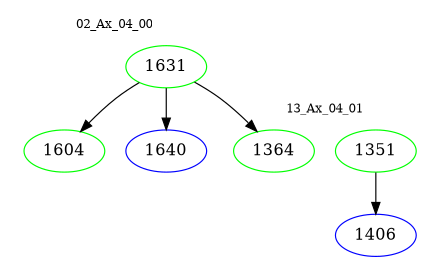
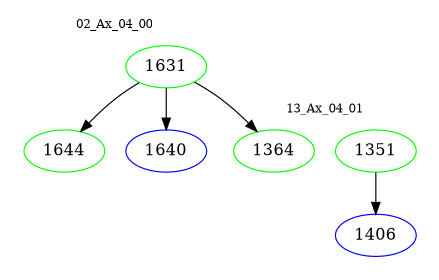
  digraph {
    node [color=green]
    edge [color=black]
    n1 [label=1351]
    n2 [color=blue label=1406]
    n3 [label=1364]
    n4 [label=1631]
-   n5 [label=1604]
+   n5 [label=1644]
    n6 [color=blue label=1640]
    subgraph cluster_1 {
      color=white
      fontsize=10
      label="13_Ax_04_01"
      n1
      n2
      n3
    }
    subgraph cluster_2 {
      color=white
      fontsize=10
      label="02_Ax_04_00"
      n4
      n5
      n6
    }
    n1 -> n2
    n4 -> n3
    n4 -> n5
    n4 -> n6
  }
